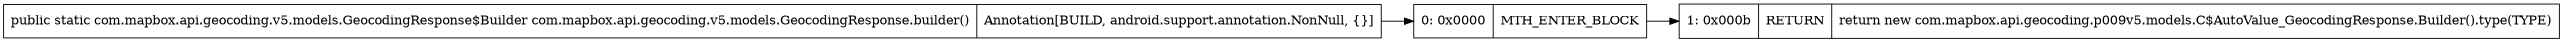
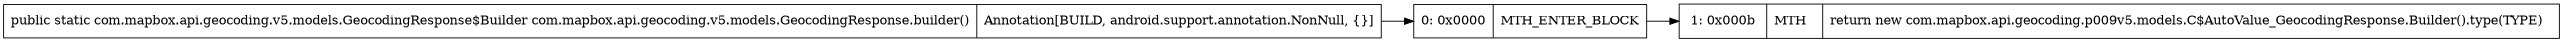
  digraph {
    rankdir=LR
    node [shape=record]
    n1 [label="{0\:\ 0x0000|MTH_ENTER_BLOCK\l}"]
-   n2 [label="{1\:\ 0x000b|RETURN\l|return new com.mapbox.api.geocoding.p009v5.models.C$AutoValue_GeocodingResponse.Builder().type(TYPE)\l}"]
+   n2 [label="{1\:\ 0x000b|MTH\l|return new com.mapbox.api.geocoding.p009v5.models.C$AutoValue_GeocodingResponse.Builder().type(TYPE)\l}"]
    n3 [label="{public static com.mapbox.api.geocoding.v5.models.GeocodingResponse$Builder com.mapbox.api.geocoding.v5.models.GeocodingResponse.builder()  | Annotation[BUILD, android.support.annotation.NonNull, \{\}]\l}"]
    n1 -> n2
    n3 -> n1
  }
